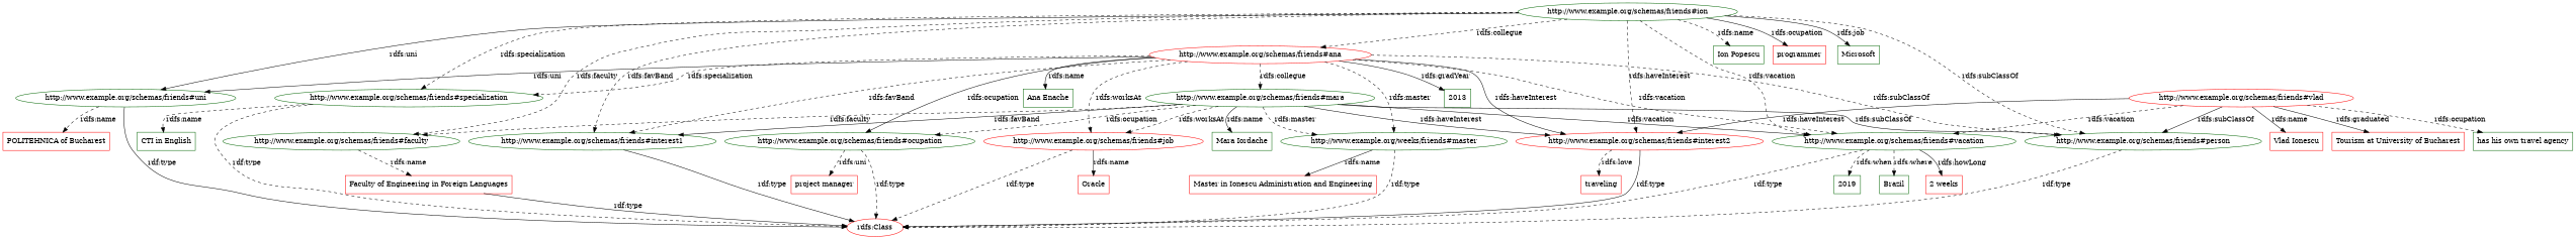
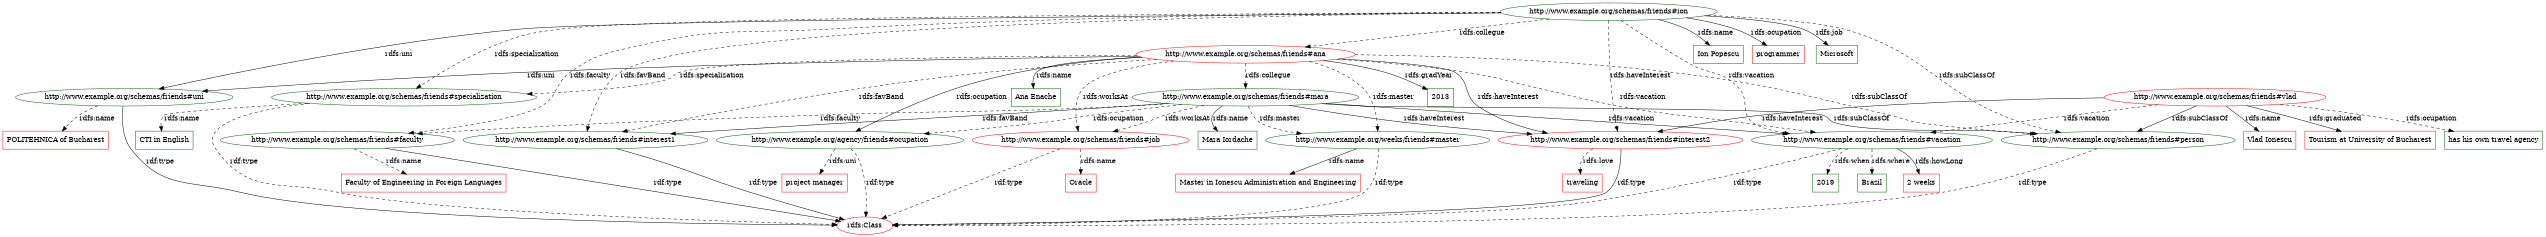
  digraph {
    node [color=darkgreen shape=record]
    edge [style=dashed]
    n1 [label="http://www.example.org/schemas/friends#person" shape=ellipse]
    n2 [color=red label="rdfs:Class" shape=ellipse]
    n3 [label="http://www.example.org/weeks/friends#master" shape=ellipse]
    n4 [color=red label="Master in Ionescu Administration and Engineering"]
    n5 [label="http://www.example.org/schemas/friends#uni" shape=ellipse]
    n6 [color=red label="POLITEHNICA of Bucharest"]
    n7 [label="http://www.example.org/schemas/friends#faculty" shape=ellipse]
    n8 [color=red label="Faculty of Engineering in Foreign Languages"]
    n9 [label="http://www.example.org/schemas/friends#specialization" shape=ellipse]
    n10 [label="CTI in English"]
-   n11 [label="http://www.example.org/schemas/friends#ocupation" shape=ellipse]
+   n11 [label="http://www.example.org/agency/friends#ocupation" shape=ellipse]
    n12 [color=red label="project manager"]
    n13 [color=red label="http://www.example.org/schemas/friends#job" shape=ellipse]
    n14 [color=red label=Oracle]
    n15 [label="http://www.example.org/schemas/friends#interest1" shape=ellipse]
    n16 [color=red label="http://www.example.org/schemas/friends#interest2" shape=ellipse]
    n17 [color=red label=traveling]
    n18 [label="http://www.example.org/schemas/friends#vacation" shape=ellipse]
    n19 [label=2019]
    n20 [label=Brazil]
    n21 [color=red label="2 weeks"]
    n22 [label="http://www.example.org/schemas/friends#ion" shape=ellipse]
    n23 [label="Ion Popescu"]
    n24 [color=red label=programmer]
    n25 [label=Microsoft]
    n26 [color=red label="http://www.example.org/schemas/friends#ana" shape=ellipse]
    n27 [label="Ana Enache"]
    n28 [label=2013]
    n29 [label="http://www.example.org/schemas/friends#mara" shape=ellipse]
    n30 [label="Mara Iordache"]
    n31 [color=red label="http://www.example.org/schemas/friends#vlad" shape=ellipse]
    n32 [color=red label="Vlad Ionescu"]
    n33 [color=red label="Tourism at University of Bucharest"]
    n34 [label="has his own travel agency"]
    n1 -> n2 [label="rdf:type"]
    n3 -> n2 [label="rdf:type"]
    n3 -> n4 [label="rdfs:name" style=solid]
    n5 -> n2 [label="rdf:type" style=solid]
    n5 -> n6 [label="rdfs:name"]
-   n8 -> n2 [label="rdf:type" style=solid]
+   n7 -> n2 [label="rdf:type" style=solid]
    n7 -> n8 [label="rdfs:name"]
    n9 -> n2 [label="rdf:type"]
    n9 -> n10 [label="rdfs:name"]
    n11 -> n2 [label="rdf:type"]
    n11 -> n12 [label="rdfs:uni"]
    n13 -> n2 [label="rdf:type"]
-   n13 -> n14 [label="rdfs:name" style=solid]
+   n13 -> n14 [label="rdfs:name"]
    n15 -> n2 [label="rdf:type" style=solid]
    n16 -> n2 [label="rdf:type" style=solid]
    n16 -> n17 [label="rdfs:love"]
    n18 -> n2 [label="rdf:type"]
    n18 -> n19 [label="rdfs:when"]
    n18 -> n20 [label="rdfs:where"]
    n18 -> n21 [label="rdfs:howLong" style=solid]
    n22 -> n1 [label="rdfs:subClassOf"]
    n22 -> n5 [label="rdfs:uni" style=solid]
    n22 -> n7 [label="rdfs:faculty"]
    n22 -> n9 [label="rdfs:specialization"]
    n22 -> n15 [label="rdfs:favBand"]
    n22 -> n16 [label="rdfs:haveInterest"]
    n22 -> n18 [label="rdfs:vacation"]
-   n22 -> n23 [label="rdfs:name"]
+   n22 -> n23 [label="rdfs:name" style=solid]
    n22 -> n24 [label="rdfs:ocupation" style=solid]
    n22 -> n25 [label="rdfs:job" style=solid]
    n22 -> n26 [label="rdfs:collegue"]
    n26 -> n1 [label="rdfs:subClassOf"]
    n26 -> n3 [label="rdfs:master"]
    n26 -> n5 [label="rdfs:uni" style=solid]
    n26 -> n9 [label="rdfs:specialization"]
    n26 -> n11 [label="rdfs:ocupation" style=solid]
    n26 -> n13 [label="rdfs:worksAt"]
    n26 -> n15 [label="rdfs:favBand"]
    n26 -> n16 [label="rdfs:haveInterest" style=solid]
    n26 -> n18 [label="rdfs:vacation"]
    n26 -> n27 [label="rdfs:name" style=solid]
    n26 -> n28 [label="rdfs:gradYear" style=solid]
    n26 -> n29 [label="rdfs:collegue"]
    n29 -> n1 [label="rdfs:subClassOf" style=solid]
    n29 -> n3 [label="rdfs:master"]
    n29 -> n7 [label="rdfs:faculty"]
    n29 -> n11 [label="rdfs:ocupation"]
    n29 -> n13 [label="rdfs:worksAt"]
    n29 -> n15 [label="rdfs:favBand" style=solid]
    n29 -> n16 [label="rdfs:haveInterest" style=solid]
    n29 -> n18 [label="rdfs:vacation" style=solid]
    n29 -> n30 [label="rdfs:name" style=solid]
    n31 -> n1 [label="rdfs:subClassOf" style=solid]
    n31 -> n16 [label="rdfs:haveInterest" style=solid]
    n31 -> n18 [label="rdfs:vacation"]
    n31 -> n32 [label="rdfs:name" style=solid]
    n31 -> n33 [label="rdfs:graduated" style=solid]
    n31 -> n34 [label="rdfs:ocupation"]
  }
